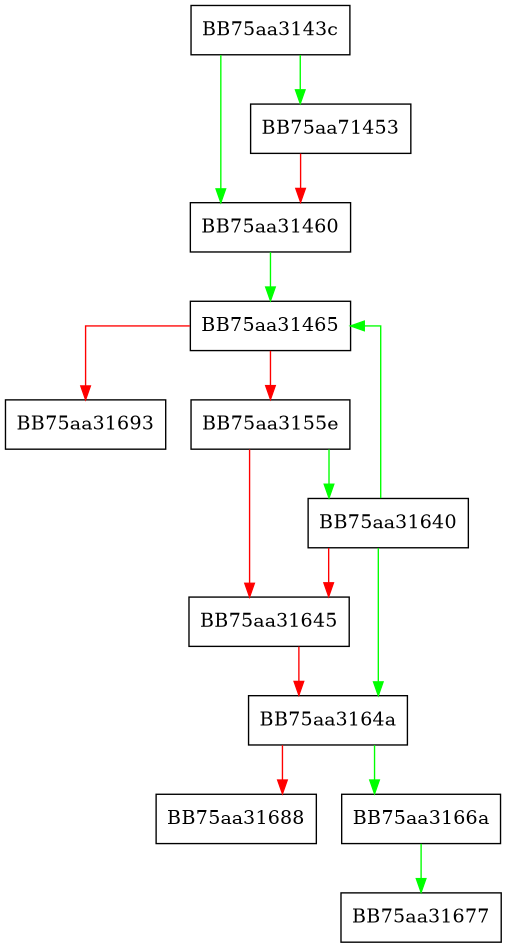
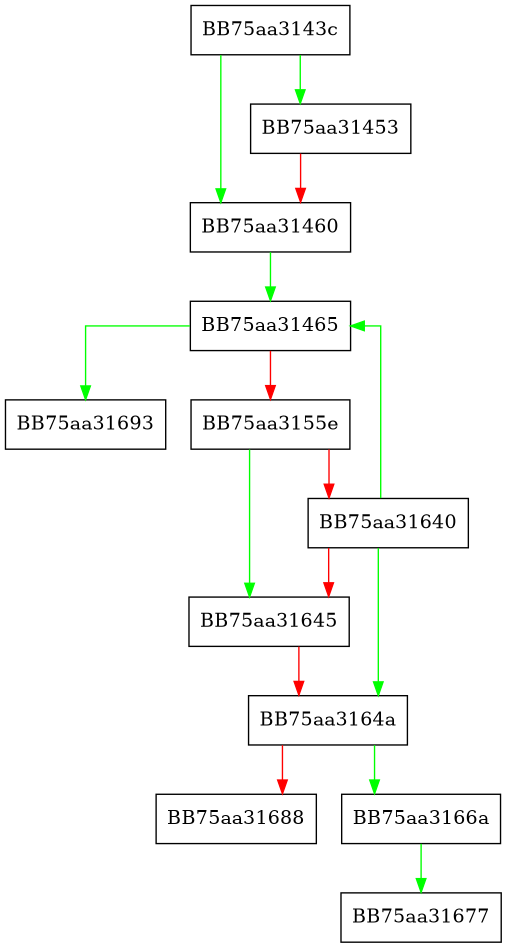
  digraph {
    splines=ortho
    node [shape=box]
    edge [color=green]
    BB75aa3143c
    BB75aa31460
-   BB75aa31453 [label=BB75aa71453]
+   BB75aa31453
    BB75aa31465
    BB75aa31693
    BB75aa3155e
    BB75aa31645
    BB75aa31640
    BB75aa3164a
    BB75aa31688
    BB75aa3166a
    BB75aa31677
    BB75aa3143c -> BB75aa31460
    BB75aa3143c -> BB75aa31453
    BB75aa31460 -> BB75aa31465
    BB75aa31453 -> BB75aa31460 [color=red]
-   BB75aa31465 -> BB75aa31693 [color=red]
+   BB75aa31465 -> BB75aa31693
    BB75aa31465 -> BB75aa3155e [color=red]
-   BB75aa3155e -> BB75aa31645 [color=red]
-   BB75aa3155e -> BB75aa31640
+   BB75aa3155e -> BB75aa31645
+   BB75aa3155e -> BB75aa31640 [color=red]
    BB75aa31645 -> BB75aa3164a [color=red]
    BB75aa31640 -> BB75aa31465
    BB75aa31640 -> BB75aa31645 [color=red]
    BB75aa31640 -> BB75aa3164a
    BB75aa3164a -> BB75aa31688 [color=red]
    BB75aa3164a -> BB75aa3166a
    BB75aa3166a -> BB75aa31677
  }
